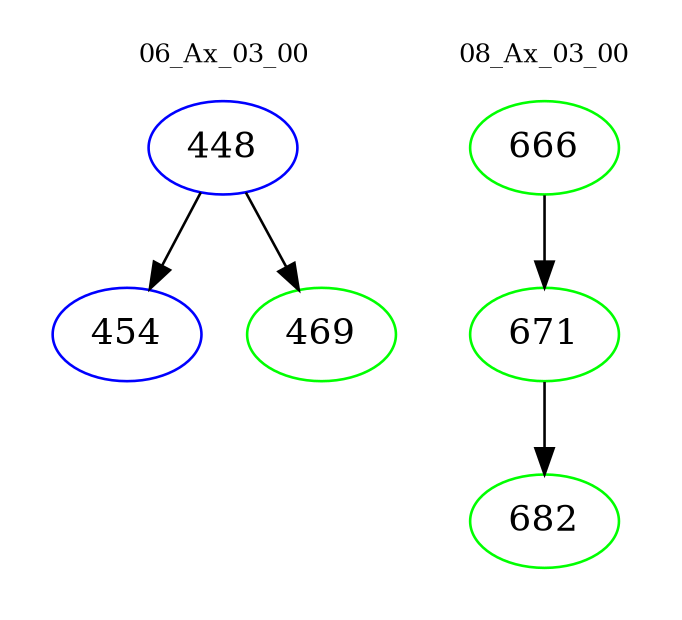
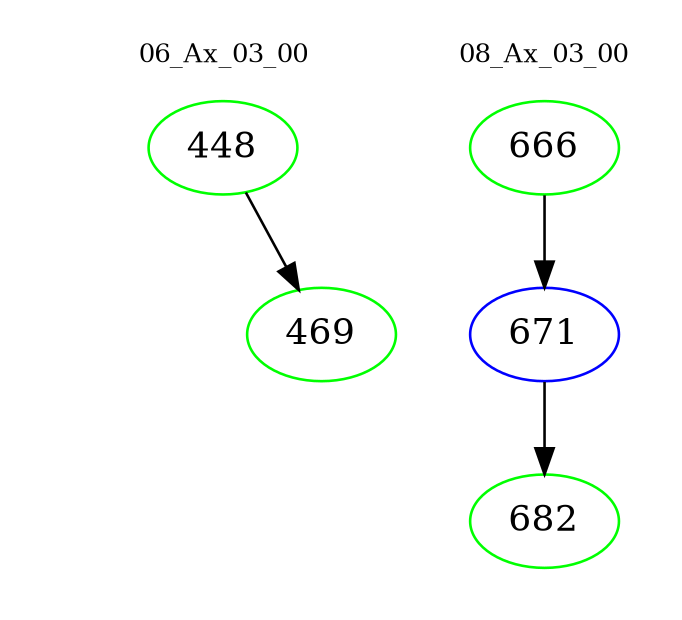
  digraph {
    node [color=green]
    edge [color=black]
-   n1 [color=blue label=448]
-   n2 [color=blue label=454]
+   n1 [label=448]
    n3 [label=469]
    n4 [label=666]
-   n5 [label=671]
+   n5 [color=blue label=671]
    n6 [label=682]
    subgraph cluster_1 {
      color=white
      fontsize=10
      label="06_Ax_03_00"
      n1
-     n2
      n3
    }
    subgraph cluster_2 {
      color=white
      fontsize=10
      label="08_Ax_03_00"
      n4
      n5
      n6
    }
-   n1 -> n2
    n1 -> n3
    n4 -> n5
    n5 -> n6
  }
